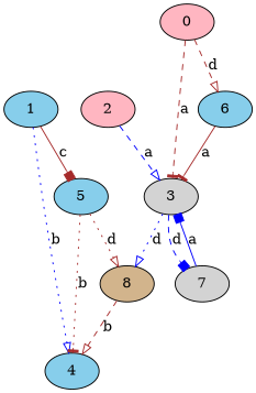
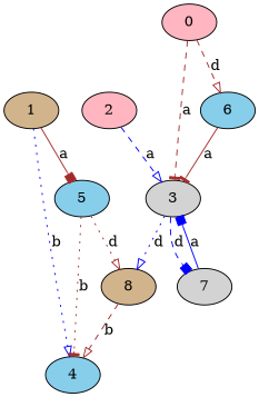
  strict digraph {
    node [fillcolor=skyblue style=filled]
    edge [arrowhead=onormal color=brown style=dashed]
-   1
+   1 [fillcolor=tan]
    4
    5
    8 [fillcolor=tan]
    2 [fillcolor=lightpink]
    3 [fillcolor=lightgrey]
    7 [fillcolor=lightgrey]
    6
    0 [fillcolor=lightpink]
    1 -> 4 [color=blue label=b style=dotted]
-   1 -> 5 [arrowhead=box label=c style=solid]
+   1 -> 5 [arrowhead=box label=a style=solid]
    5 -> 4 [arrowhead=tee label=b style=dotted]
    5 -> 8 [label=d style=dotted]
    8 -> 4 [label=b]
    2 -> 3 [color=blue label=a]
    3 -> 8 [color=blue label=d style=dotted]
    3 -> 7 [arrowhead=box color=blue label=d]
    7 -> 3 [arrowhead=box color=blue label=a style=solid]
    6 -> 3 [arrowhead=tee label=a style=solid]
    0 -> 3 [arrowhead=tee label=a]
    0 -> 6 [label=d]
  }
